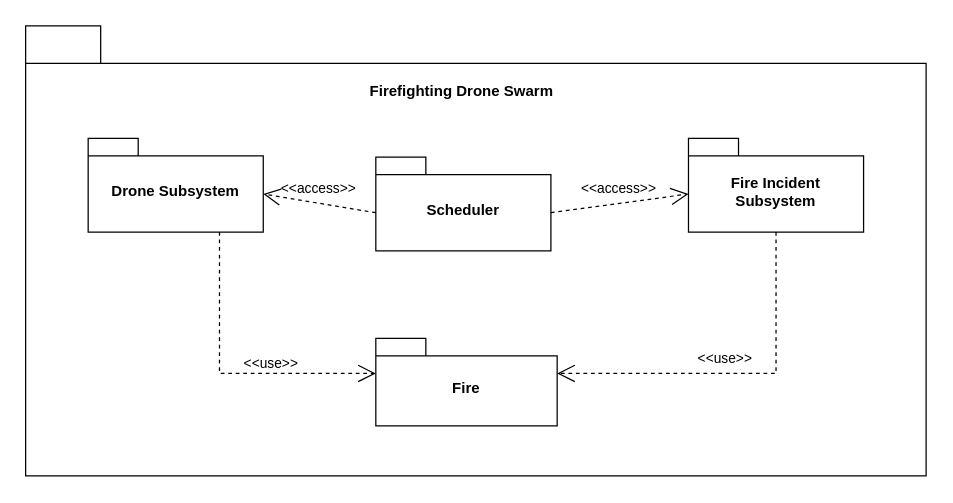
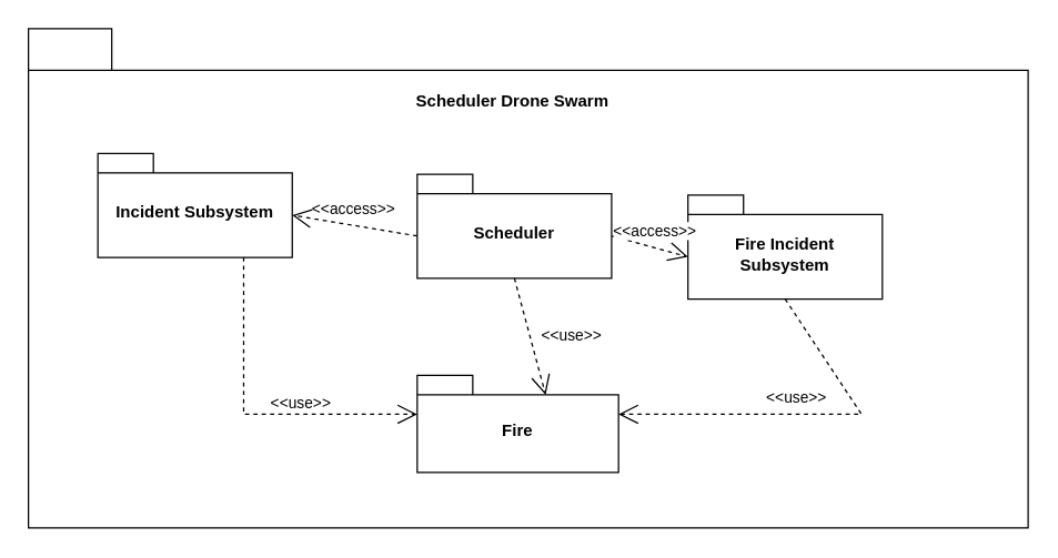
  <mxCell id="0" />
  <mxCell id="1" parent="0" />
  <mxCell id="2" value="" style="shape=folder;fontStyle=1;spacingTop=10;tabWidth=60;tabHeight=30;tabPosition=left;html=1;whiteSpace=wrap;" parent="1" vertex="1"><mxGeometry x="20" y="20" width="720" height="360" as="geometry" /></mxCell>
- <mxCell id="3" value="Firefighting Drone Swarm&amp;nbsp;" style="text;align=center;fontStyle=1;verticalAlign=middle;spacingLeft=3;spacingRight=3;strokeColor=none;rotatable=0;points=[[0,0.5],[1,0.5]];portConstraint=eastwest;html=1;" parent="1" vertex="1"><mxGeometry x="295" y="60" width="150" height="26" as="geometry" /></mxCell>
- <mxCell id="4" value="Drone Subsystem" style="shape=folder;fontStyle=1;spacingTop=10;tabWidth=40;tabHeight=14;tabPosition=left;html=1;whiteSpace=wrap;" parent="1" vertex="1"><mxGeometry x="70" y="110" width="140" height="75" as="geometry" /></mxCell>
+ <mxCell id="3" value="Scheduler Drone Swarm&amp;nbsp;" style="text;align=center;fontStyle=1;verticalAlign=middle;spacingLeft=3;spacingRight=3;strokeColor=none;rotatable=0;points=[[0,0.5],[1,0.5]];portConstraint=eastwest;html=1;" parent="1" vertex="1"><mxGeometry x="295" y="60" width="150" height="26" as="geometry" /></mxCell>
+ <mxCell id="4" value="Incident Subsystem" style="shape=folder;fontStyle=1;spacingTop=10;tabWidth=40;tabHeight=14;tabPosition=left;html=1;whiteSpace=wrap;" parent="1" vertex="1"><mxGeometry x="70" y="110" width="140" height="75" as="geometry" /></mxCell>
  <mxCell id="5" value="Scheduler" style="shape=folder;fontStyle=1;spacingTop=10;tabWidth=40;tabHeight=14;tabPosition=left;html=1;whiteSpace=wrap;" parent="1" vertex="1"><mxGeometry x="300" y="125" width="140" height="75" as="geometry" /></mxCell>
- <mxCell id="6" value="Fire Incident Subsystem" style="shape=folder;fontStyle=1;spacingTop=10;tabWidth=40;tabHeight=14;tabPosition=left;html=1;whiteSpace=wrap;" parent="1" vertex="1"><mxGeometry x="550" y="110" width="140" height="75" as="geometry" /></mxCell>
+ <mxCell id="6" value="Fire Incident Subsystem" style="shape=folder;fontStyle=1;spacingTop=10;tabWidth=40;tabHeight=14;tabPosition=left;html=1;whiteSpace=wrap;" parent="1" vertex="1"><mxGeometry x="495" y="140" width="140" height="75" as="geometry" /></mxCell>
  <mxCell id="7" value="&amp;lt;&amp;lt;access&amp;gt;&amp;gt;" style="endArrow=open;endSize=12;dashed=1;html=1;rounded=0;entryX=0;entryY=0;entryDx=140;entryDy=44.5;entryPerimeter=0;exitX=0;exitY=0;exitDx=0;exitDy=44.5;exitPerimeter=0;" parent="1" source="5" target="4" edge="1"><mxGeometry x="0.077" y="-12" width="160" relative="1" as="geometry"><mxPoint x="270" y="230" as="sourcePoint" /><mxPoint x="430" y="230" as="targetPoint" /><mxPoint as="offset" /></mxGeometry></mxCell>
  <mxCell id="8" value="&amp;lt;&amp;lt;access&amp;gt;&amp;gt;" style="endArrow=open;endSize=12;dashed=1;html=1;rounded=0;entryX=0;entryY=0;entryDx=0;entryDy=44.5;entryPerimeter=0;exitX=0;exitY=0;exitDx=140;exitDy=44.5;exitPerimeter=0;" parent="1" source="5" target="6" edge="1"><mxGeometry y="12" width="160" relative="1" as="geometry"><mxPoint x="270" y="230" as="sourcePoint" /><mxPoint x="430" y="230" as="targetPoint" /><mxPoint as="offset" /></mxGeometry></mxCell>
  <mxCell id="9" value="Fire" style="shape=folder;fontStyle=1;spacingTop=10;tabWidth=40;tabHeight=14;tabPosition=left;html=1;whiteSpace=wrap;" parent="1" vertex="1"><mxGeometry x="300" y="270" width="145" height="70" as="geometry" /></mxCell>
  <mxCell id="10" value="&amp;lt;&amp;lt;use&amp;gt;&amp;gt;" style="endArrow=open;endSize=12;dashed=1;html=1;rounded=0;entryX=0;entryY=0;entryDx=0;entryDy=28;entryPerimeter=0;exitX=0.75;exitY=1;exitDx=0;exitDy=0;exitPerimeter=0;" parent="1" source="4" target="9" edge="1"><mxGeometry x="0.298" y="8" width="160" relative="1" as="geometry"><mxPoint x="270" y="240" as="sourcePoint" /><mxPoint x="430" y="240" as="targetPoint" /><Array as="points"><mxPoint x="175" y="298" /></Array><mxPoint as="offset" /></mxGeometry></mxCell>
  <mxCell id="11" value="&amp;lt;&amp;lt;use&amp;gt;&amp;gt;" style="endArrow=open;endSize=12;dashed=1;html=1;rounded=0;entryX=0;entryY=0;entryDx=145;entryDy=28;entryPerimeter=0;exitX=0.5;exitY=1;exitDx=0;exitDy=0;exitPerimeter=0;" parent="1" source="6" target="9" edge="1"><mxGeometry x="0.07" y="-12" width="160" relative="1" as="geometry"><mxPoint x="270" y="240" as="sourcePoint" /><mxPoint x="430" y="240" as="targetPoint" /><Array as="points"><mxPoint x="620" y="298" /></Array><mxPoint as="offset" /></mxGeometry></mxCell>
+ <mxCell id="12" value="&amp;lt;&amp;lt;use&amp;gt;&amp;gt;" style="endArrow=open;endSize=12;dashed=1;html=1;rounded=0;exitX=0.5;exitY=1;exitDx=0;exitDy=0;exitPerimeter=0;entryX=0;entryY=0;entryDx=92.5;entryDy=14;entryPerimeter=0;" parent="1" source="5" edge="1" target="9"><mxGeometry x="0.151" y="29" width="160" relative="1" as="geometry"><mxPoint x="270" y="240" as="sourcePoint" /><mxPoint x="380" y="290" as="targetPoint" /><mxPoint as="offset" /></mxGeometry></mxCell>
